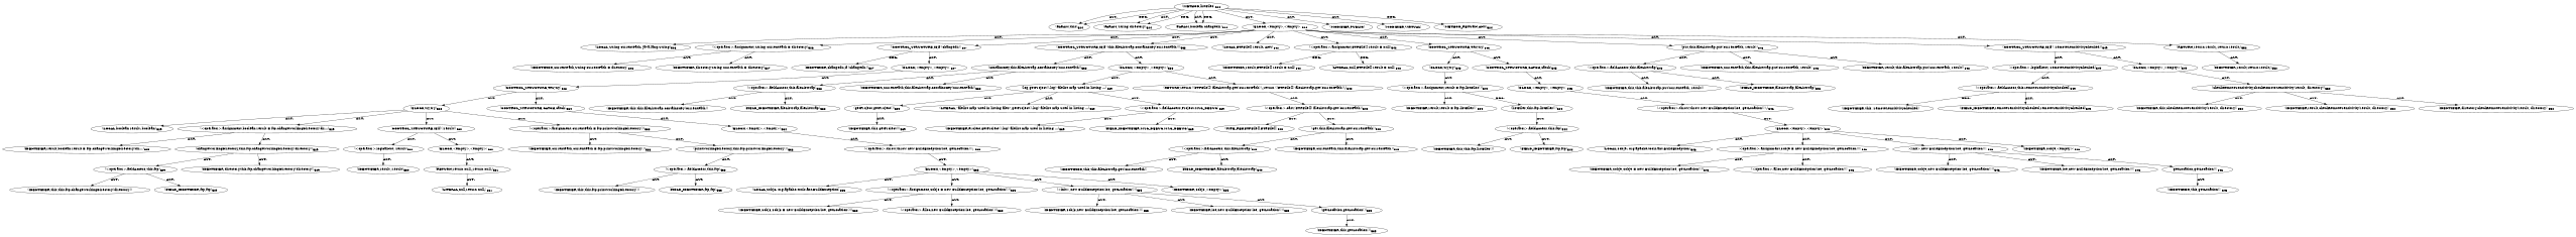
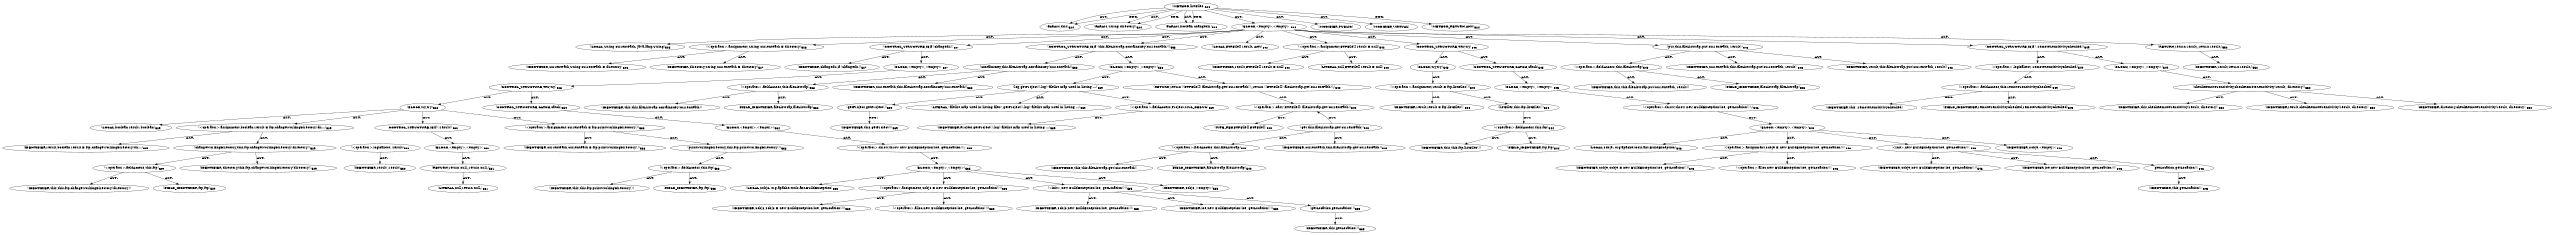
  digraph {
    n1 [label=<(METHOD,listFiles)<SUB>524</SUB>>]
    n2 [label=<(PARAM,this)<SUB>524</SUB>>]
    n3 [label=<(PARAM,String directory)<SUB>524</SUB>>]
    n4 [label=<(PARAM,boolean changedir)<SUB>524</SUB>>]
    n5 [label=<(BLOCK,&lt;empty&gt;,&lt;empty&gt;)<SUB>524</SUB>>]
    n6 [label=<(MODIFIER,PUBLIC)>]
    n7 [label=<(MODIFIER,VIRTUAL)>]
    n8 [label=<(METHOD_RETURN,ANY)<SUB>524</SUB>>]
    n9 [label=<(LOCAL,String currentPath: java.lang.String)<SUB>526</SUB>>]
    n10 [label=<(&lt;operator&gt;.assignment,String currentPath = directory)<SUB>526</SUB>>]
    n11 [label=<(CONTROL_STRUCTURE,IF,if (changedir))<SUB>527</SUB>>]
    n12 [label=<(CONTROL_STRUCTURE,IF,if (this.fileListMap.containsKey(currentPath)))<SUB>538</SUB>>]
    n13 [label=<(LOCAL,FTPFile[] result: ANY)<SUB>542</SUB>>]
    n14 [label=<(&lt;operator&gt;.assignment,FTPFile[] result = null)<SUB>542</SUB>>]
    n15 [label=<(CONTROL_STRUCTURE,TRY,try)<SUB>543</SUB>>]
    n16 [label=<(put,this.fileListMap.put(currentPath, result))<SUB>548</SUB>>]
    n17 [label=<(CONTROL_STRUCTURE,IF,if (!remoteSensitivityChecked))<SUB>549</SUB>>]
    n18 [label=<(RETURN,return result;,return result;)<SUB>552</SUB>>]
    n19 [label=<(IDENTIFIER,currentPath,String currentPath = directory)<SUB>526</SUB>>]
    n20 [label=<(IDENTIFIER,directory,String currentPath = directory)<SUB>527</SUB>>]
    n21 [label=<(IDENTIFIER,changedir,if (changedir))<SUB>527</SUB>>]
    n22 [label=<(BLOCK,&lt;empty&gt;,&lt;empty&gt;)<SUB>527</SUB>>]
    n23 [label=<(containsKey,this.fileListMap.containsKey(currentPath))<SUB>538</SUB>>]
    n24 [label=<(BLOCK,&lt;empty&gt;,&lt;empty&gt;)<SUB>538</SUB>>]
    n25 [label=<(IDENTIFIER,result,FTPFile[] result = null)<SUB>542</SUB>>]
    n26 [label=<(LITERAL,null,FTPFile[] result = null)<SUB>542</SUB>>]
    n27 [label=<(BLOCK,try,try)<SUB>543</SUB>>]
    n28 [label=<(CONTROL_STRUCTURE,CATCH,catch)<SUB>545</SUB>>]
    n29 [label=<(&lt;operator&gt;.fieldAccess,this.fileListMap)<SUB>548</SUB>>]
    n30 [label=<(IDENTIFIER,currentPath,this.fileListMap.put(currentPath, result))<SUB>548</SUB>>]
    n31 [label=<(IDENTIFIER,result,this.fileListMap.put(currentPath, result))<SUB>548</SUB>>]
    n32 [label=<(&lt;operator&gt;.logicalNot,!remoteSensitivityChecked)<SUB>549</SUB>>]
    n33 [label=<(BLOCK,&lt;empty&gt;,&lt;empty&gt;)<SUB>549</SUB>>]
    n34 [label=<(IDENTIFIER,result,return result;)<SUB>552</SUB>>]
    n35 [label=<(CONTROL_STRUCTURE,TRY,try)<SUB>528</SUB>>]
    n36 [label=<(BLOCK,try,try)<SUB>528</SUB>>]
    n37 [label=<(CONTROL_STRUCTURE,CATCH,catch)<SUB>534</SUB>>]
    n38 [label=<(LOCAL,boolean result: boolean)<SUB>529</SUB>>]
    n39 [label=<(&lt;operator&gt;.assignment,boolean result = ftp.changeWorkingDirectory(dir...)<SUB>529</SUB>>]
    n40 [label=<(CONTROL_STRUCTURE,IF,if (!result))<SUB>530</SUB>>]
    n41 [label=<(&lt;operator&gt;.assignment,currentPath = ftp.printWorkingDirectory())<SUB>533</SUB>>]
    n42 [label=<(BLOCK,&lt;empty&gt;,&lt;empty&gt;)<SUB>534</SUB>>]
    n43 [label=<(IDENTIFIER,result,boolean result = ftp.changeWorkingDirectory(dir...)<SUB>529</SUB>>]
    n44 [label=<(changeWorkingDirectory,this.ftp.changeWorkingDirectory(directory))<SUB>529</SUB>>]
    n45 [label=<(&lt;operator&gt;.logicalNot,!result)<SUB>530</SUB>>]
    n46 [label=<(BLOCK,&lt;empty&gt;,&lt;empty&gt;)<SUB>530</SUB>>]
    n47 [label=<(IDENTIFIER,currentPath,currentPath = ftp.printWorkingDirectory())<SUB>533</SUB>>]
    n48 [label=<(printWorkingDirectory,this.ftp.printWorkingDirectory())<SUB>533</SUB>>]
    n49 [label=<(&lt;operator&gt;.fieldAccess,this.ftp)<SUB>529</SUB>>]
    n50 [label=<(IDENTIFIER,directory,this.ftp.changeWorkingDirectory(directory))<SUB>529</SUB>>]
    n51 [label=<(IDENTIFIER,this,this.ftp.changeWorkingDirectory(directory))>]
    n52 [label=<(FIELD_IDENTIFIER,ftp,ftp)<SUB>529</SUB>>]
    n53 [label=<(IDENTIFIER,result,!result)<SUB>530</SUB>>]
    n54 [label=<(RETURN,return null;,return null;)<SUB>531</SUB>>]
    n55 [label=<(LITERAL,null,return null;)<SUB>531</SUB>>]
    n56 [label=<(&lt;operator&gt;.fieldAccess,this.ftp)<SUB>533</SUB>>]
    n57 [label=<(IDENTIFIER,this,this.ftp.printWorkingDirectory())>]
    n58 [label=<(FIELD_IDENTIFIER,ftp,ftp)<SUB>533</SUB>>]
    n59 [label=<(&lt;operator&gt;.throw,throw new BuildException(ioe, getLocation());)<SUB>535</SUB>>]
    n60 [label=<(BLOCK,&lt;empty&gt;,&lt;empty&gt;)<SUB>535</SUB>>]
    n61 [label=<(LOCAL,$obj8: org.apache.tools.ant.BuildException)<SUB>535</SUB>>]
    n62 [label=<(&lt;operator&gt;.assignment,$obj8 = new BuildException(ioe, getLocation()))<SUB>535</SUB>>]
    n63 [label=<(&lt;init&gt;,new BuildException(ioe, getLocation()))<SUB>535</SUB>>]
    n64 [label=<(IDENTIFIER,$obj8,&lt;empty&gt;)<SUB>535</SUB>>]
    n65 [label=<(IDENTIFIER,$obj8,$obj8 = new BuildException(ioe, getLocation()))<SUB>535</SUB>>]
    n66 [label=<(&lt;operator&gt;.alloc,new BuildException(ioe, getLocation()))<SUB>535</SUB>>]
    n67 [label=<(IDENTIFIER,$obj8,new BuildException(ioe, getLocation()))<SUB>535</SUB>>]
    n68 [label=<(IDENTIFIER,ioe,new BuildException(ioe, getLocation()))<SUB>535</SUB>>]
    n69 [label=<(getLocation,getLocation())<SUB>535</SUB>>]
    n70 [label=<(IDENTIFIER,this,getLocation())<SUB>535</SUB>>]
    n71 [label=<(&lt;operator&gt;.fieldAccess,this.fileListMap)<SUB>538</SUB>>]
    n72 [label=<(IDENTIFIER,currentPath,this.fileListMap.containsKey(currentPath))<SUB>538</SUB>>]
    n73 [label=<(log,getProject().log(&quot;filelist map used in listing ...)<SUB>539</SUB>>]
    n74 [label=<(RETURN,return ((FTPFile[]) fileListMap.get(currentPath));,return ((FTPFile[]) fileListMap.get(currentPath));)<SUB>540</SUB>>]
    n75 [label=<(IDENTIFIER,this,this.fileListMap.containsKey(currentPath))>]
    n76 [label=<(FIELD_IDENTIFIER,fileListMap,fileListMap)<SUB>538</SUB>>]
    n77 [label=<(getProject,getProject())<SUB>539</SUB>>]
    n78 [label=<(LITERAL,&quot;filelist map used in listing files&quot;,getProject().log(&quot;filelist map used in listing ...)<SUB>539</SUB>>]
    n79 [label=<(&lt;operator&gt;.fieldAccess,Project.MSG_DEBUG)<SUB>539</SUB>>]
    n80 [label=<(&lt;operator&gt;.cast,(FTPFile[]) fileListMap.get(currentPath))<SUB>540</SUB>>]
    n81 [label=<(IDENTIFIER,this,getProject())<SUB>539</SUB>>]
    n82 [label=<(IDENTIFIER,Project,getProject().log(&quot;filelist map used in listing ...)<SUB>539</SUB>>]
-   n83 [label=<(FIELD_IDENTIFIER,MSG_DEBUG,MSG_DEBUG)<SUB>539</SUB>>]
    n84 [label=<(TYPE_REF,FTPFile[],FTPFile[])<SUB>540</SUB>>]
    n85 [label=<(get,this.fileListMap.get(currentPath))<SUB>540</SUB>>]
    n86 [label=<(&lt;operator&gt;.fieldAccess,this.fileListMap)<SUB>540</SUB>>]
    n87 [label=<(IDENTIFIER,currentPath,this.fileListMap.get(currentPath))<SUB>540</SUB>>]
    n88 [label=<(IDENTIFIER,this,this.fileListMap.get(currentPath))>]
    n89 [label=<(FIELD_IDENTIFIER,fileListMap,fileListMap)<SUB>540</SUB>>]
    n90 [label=<(&lt;operator&gt;.assignment,result = ftp.listFiles())<SUB>544</SUB>>]
    n91 [label=<(BLOCK,&lt;empty&gt;,&lt;empty&gt;)<SUB>545</SUB>>]
    n92 [label=<(IDENTIFIER,result,result = ftp.listFiles())<SUB>504</SUB>>]
    n93 [label=<(listFiles,this.ftp.listFiles())<SUB>524</SUB>>]
    n94 [label=<(&lt;operator&gt;.fieldAccess,this.ftp)<SUB>544</SUB>>]
    n95 [label=<(IDENTIFIER,this,this.ftp.listFiles())>]
    n96 [label=<(FIELD_IDENTIFIER,ftp,ftp)<SUB>544</SUB>>]
    n97 [label=<(&lt;operator&gt;.throw,throw new BuildException(ioe, getLocation());)<SUB>546</SUB>>]
    n98 [label=<(BLOCK,&lt;empty&gt;,&lt;empty&gt;)<SUB>546</SUB>>]
    n99 [label=<(LOCAL,$obj9: org.apache.tools.ant.BuildException)<SUB>546</SUB>>]
    n100 [label=<(&lt;operator&gt;.assignment,$obj9 = new BuildException(ioe, getLocation()))<SUB>546</SUB>>]
    n101 [label=<(&lt;init&gt;,new BuildException(ioe, getLocation()))<SUB>546</SUB>>]
    n102 [label=<(IDENTIFIER,$obj9,&lt;empty&gt;)<SUB>546</SUB>>]
    n103 [label=<(IDENTIFIER,$obj9,$obj9 = new BuildException(ioe, getLocation()))<SUB>546</SUB>>]
    n104 [label=<(&lt;operator&gt;.alloc,new BuildException(ioe, getLocation()))<SUB>546</SUB>>]
    n105 [label=<(IDENTIFIER,$obj9,new BuildException(ioe, getLocation()))<SUB>546</SUB>>]
    n106 [label=<(IDENTIFIER,ioe,new BuildException(ioe, getLocation()))<SUB>546</SUB>>]
    n107 [label=<(getLocation,getLocation())<SUB>546</SUB>>]
    n108 [label=<(IDENTIFIER,this,getLocation())<SUB>546</SUB>>]
    n109 [label=<(IDENTIFIER,this,this.fileListMap.put(currentPath, result))>]
    n110 [label=<(FIELD_IDENTIFIER,fileListMap,fileListMap)<SUB>548</SUB>>]
    n111 [label=<(&lt;operator&gt;.fieldAccess,this.remoteSensitivityChecked)<SUB>549</SUB>>]
    n112 [label=<(checkRemoteSensitivity,checkRemoteSensitivity(result, directory))<SUB>550</SUB>>]
    n113 [label=<(IDENTIFIER,this,!remoteSensitivityChecked)>]
    n114 [label=<(FIELD_IDENTIFIER,remoteSensitivityChecked,remoteSensitivityChecked)<SUB>549</SUB>>]
    n115 [label=<(IDENTIFIER,this,checkRemoteSensitivity(result, directory))<SUB>550</SUB>>]
    n116 [label=<(IDENTIFIER,result,checkRemoteSensitivity(result, directory))<SUB>550</SUB>>]
    n117 [label=<(IDENTIFIER,directory,checkRemoteSensitivity(result, directory))<SUB>550</SUB>>]
    n1 -> n2 [label="AST: "]
    n1 -> n2 [label="DDG: "]
    n1 -> n3 [label="AST: "]
    n1 -> n3 [label="DDG: "]
    n1 -> n4 [label="AST: "]
    n1 -> n4 [label="DDG: "]
    n1 -> n5 [label="AST: "]
    n1 -> n6 [label="AST: "]
    n1 -> n7 [label="AST: "]
    n1 -> n8 [label="DDG: "]
    n5 -> n9 [label="AST: "]
    n5 -> n10 [label="AST: "]
    n5 -> n11 [label="AST: "]
    n5 -> n12 [label="AST: "]
    n5 -> n13 [label="AST: "]
    n5 -> n14 [label="AST: "]
    n5 -> n15 [label="AST: "]
    n5 -> n16 [label="AST: "]
    n5 -> n17 [label="AST: "]
    n5 -> n18 [label="AST: "]
    n10 -> n19 [label="AST: "]
    n10 -> n20 [label="AST: "]
-   n11 -> n21 [label="DDG: "]
+   n11 -> n21 [label="AST: "]
    n11 -> n22 [label="AST: "]
    n12 -> n23 [label="AST: "]
    n12 -> n24 [label="AST: "]
-   n14 -> n25 [label="DDG: "]
-   n14 -> n26 [label="DDG: "]
+   n14 -> n25 [label="AST: "]
+   n14 -> n26 [label="AST: "]
    n15 -> n27 [label="AST: "]
    n15 -> n28 [label="AST: "]
    n16 -> n29 [label="AST: "]
    n16 -> n30 [label="AST: "]
    n16 -> n31 [label="AST: "]
    n17 -> n32 [label="AST: "]
    n17 -> n33 [label="AST: "]
    n18 -> n34 [label="AST: "]
    n22 -> n35 [label="AST: "]
    n23 -> n71 [label="AST: "]
    n23 -> n72 [label="AST: "]
    n24 -> n73 [label="AST: "]
    n24 -> n74 [label="AST: "]
    n27 -> n90 [label="AST: "]
    n28 -> n91 [label="AST: "]
    n29 -> n109 [label="AST: "]
    n29 -> n110 [label="AST: "]
    n32 -> n111 [label="AST: "]
    n33 -> n112 [label="AST: "]
    n35 -> n36 [label="AST: "]
    n35 -> n37 [label="AST: "]
    n36 -> n38 [label="AST: "]
    n36 -> n39 [label="AST: "]
    n36 -> n40 [label="AST: "]
    n36 -> n41 [label="AST: "]
    n37 -> n42 [label="AST: "]
    n39 -> n43 [label="AST: "]
    n39 -> n44 [label="AST: "]
-   n40 -> n45 [label="AST: "]
    n40 -> n46 [label="AST: "]
    n41 -> n47 [label="AST: "]
    n41 -> n48 [label="AST: "]
    n42 -> n59 [label="AST: "]
    n44 -> n49 [label="AST: "]
    n44 -> n50 [label="AST: "]
    n45 -> n53 [label="AST: "]
    n46 -> n54 [label="AST: "]
    n48 -> n56 [label="AST: "]
    n49 -> n51 [label="AST: "]
    n49 -> n52 [label="AST: "]
    n54 -> n55 [label="AST: "]
    n56 -> n57 [label="AST: "]
    n56 -> n58 [label="AST: "]
    n59 -> n60 [label="AST: "]
    n60 -> n61 [label="AST: "]
    n60 -> n62 [label="AST: "]
    n60 -> n63 [label="AST: "]
    n60 -> n64 [label="AST: "]
    n62 -> n65 [label="AST: "]
    n62 -> n66 [label="AST: "]
    n63 -> n67 [label="AST: "]
    n63 -> n68 [label="AST: "]
    n63 -> n69 [label="AST: "]
    n69 -> n70 [label="AST: "]
    n71 -> n75 [label="AST: "]
    n71 -> n76 [label="AST: "]
    n73 -> n77 [label="AST: "]
    n73 -> n78 [label="AST: "]
    n73 -> n79 [label="AST: "]
    n74 -> n80 [label="AST: "]
-   n77 -> n81 [label="AST: "]
+   n77 -> n81 [label="DDG: "]
    n79 -> n82 [label="AST: "]
-   n79 -> n83 [label="AST: "]
    n80 -> n84 [label="AST: "]
-   n80 -> n85 [label="AST: "]
+   n85 -> n80 [label="AST: "]
    n85 -> n86 [label="AST: "]
    n85 -> n87 [label="AST: "]
    n86 -> n88 [label="AST: "]
    n86 -> n89 [label="AST: "]
    n90 -> n92 [label="AST: "]
-   n90 -> n93 [label="DDG: "]
+   n90 -> n93 [label="AST: "]
    n91 -> n97 [label="AST: "]
    n93 -> n94 [label="AST: "]
    n94 -> n95 [label="AST: "]
    n94 -> n96 [label="AST: "]
    n97 -> n98 [label="AST: "]
    n98 -> n99 [label="AST: "]
    n98 -> n100 [label="AST: "]
    n98 -> n101 [label="AST: "]
    n98 -> n102 [label="AST: "]
    n100 -> n103 [label="AST: "]
    n100 -> n104 [label="AST: "]
    n101 -> n105 [label="AST: "]
    n101 -> n106 [label="AST: "]
    n101 -> n107 [label="AST: "]
    n107 -> n108 [label="AST: "]
    n111 -> n113 [label="DDG: "]
    n111 -> n114 [label="AST: "]
    n112 -> n115 [label="AST: "]
    n112 -> n116 [label="AST: "]
    n112 -> n117 [label="AST: "]
  }
